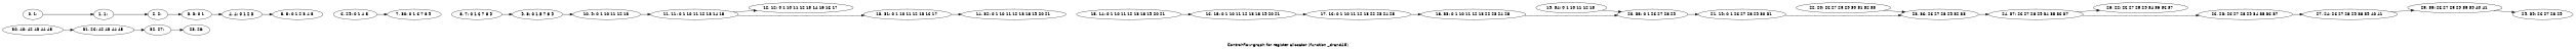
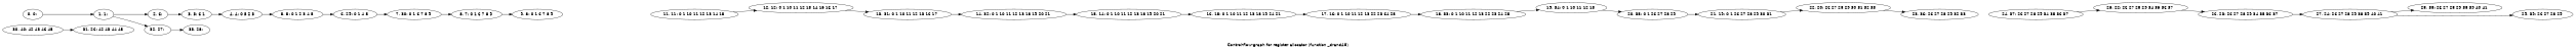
  digraph {
    fontname="DejaVu Sans"
    label="Control-flow-graph for register allocator (function _drand48)"
    rankdir=LR
    node [fontname="DejaVu Sans"]
    edge [fontname="DejaVu Sans"]
-   n1 [label="0, 1:"]
+   n1 [label="0, 0: "]
    n2 [label="1, 1: "]
-   n3 [label="2, 2: "]
-   n4 [label="3, 3: 0 1 "]
-   n5 [label="4, 4: 0 1 2 3 "]
+   n3 [label="2, 6:"]
+   n4 [label="3, 3: 6 1"]
+   n5 [label="4, 4: 0 5 2 3"]
    n6 [label="5, 5: 0 1 2 3 4 5 "]
    n7 [label="6, 29: 0 1 4 5 "]
    n8 [label="7, 30: 0 1 6 7 8 9 "]
    n9 [label="8, 7: 0 1 6 7 8 9 "]
-   n10 [label="9, 8: 0 1 5 7 8 9"]
-   n11 [label="10, 9: 0 1 10 11 12 13 "]
+   n10 [label="9, 8: 0 1 6 7 8 9 "]
    n12 [label="11, 11: 0 1 10 11 12 13 14 15 "]
    n13 [label="12, 12: 0 1 10 11 12 13 14 15 16 17 "]
    n14 [label="13, 31: 0 1 10 11 12 13 16 17 "]
    n15 [label="14, 32: 0 1 10 11 12 13 18 19 20 21 "]
    n16 [label="15, 14: 0 1 10 11 12 13 18 19 20 21 "]
-   n17 [label="16, 15: 0 1 10 11 12 13 18 19 20 21 "]
-   n18 [label="17, 16: 0 1 10 11 12 13 22 23 24 25 "]
+   n17 [label="16, 15: 0 1 10 11 12 13 18 19 24 21"]
+   n18 [label="17, 16: 0 1 10 11 12 13 22 23 64 25"]
    n19 [label="18, 33: 0 1 10 11 12 13 22 23 24 25 "]
    n20 [label="19, 34: 0 1 10 11 12 13 "]
    n21 [label="20, 35: 0 1 26 27 28 29 "]
    n22 [label="21, 19: 0 1 26 27 28 29 30 31 "]
    n23 [label="22, 20: 26 27 28 29 30 31 32 33 "]
    n24 [label="23, 36: 26 27 28 29 32 33 "]
    n25 [label="24, 37: 26 27 28 29 34 35 36 37 "]
    n26 [label="25, 22: 26 27 28 29 34 35 36 37 "]
    n27 [label="26, 23: 26 27 28 29 34 35 36 37 "]
    n28 [label="27, 24: 26 27 28 29 38 39 40 41 "]
    n29 [label="28, 38: 26 27 28 29 38 39 40 41 "]
    n30 [label="29, 39: 26 27 28 29 "]
-   n31 [label="30, 40: 42 43 44 45 "]
+   n31 [label="30, 40: 42 43 46 45"]
    n32 [label="31, 26: 42 43 44 45 "]
    n33 [label="32, 27: "]
-   n34 [label="23, 28:"]
+   n34 [label="33, 28: "]
    n1 -> n2
    n2 -> n3
    n3 -> n4
    n4 -> n5
    n5 -> n6
+   n6 -> n7
    n7 -> n8
+   n8 -> n9
    n9 -> n10
-   n10 -> n11
-   n11 -> n12
    n12 -> n13
-   n12 -> n14
+   n13 -> n14
    n14 -> n15
+   n15 -> n16
    n16 -> n17
    n17 -> n18
    n18 -> n19
-   n19 -> n21
+   n19 -> n20
    n20 -> n21
    n21 -> n22
-   n22 -> n24
+   n22 -> n23
    n23 -> n24
-   n24 -> n25
    n25 -> n26
-   n25 -> n27
+   n26 -> n27
    n27 -> n28
    n28 -> n29
-   n29 -> n30
+   n28 -> n30
    n31 -> n32
-   n32 -> n33
+   n2 -> n33
    n33 -> n34
  }
